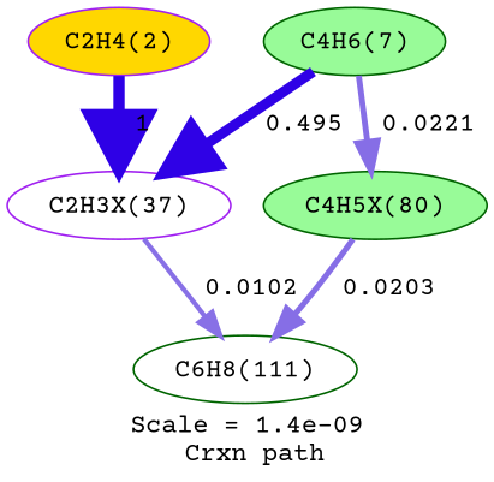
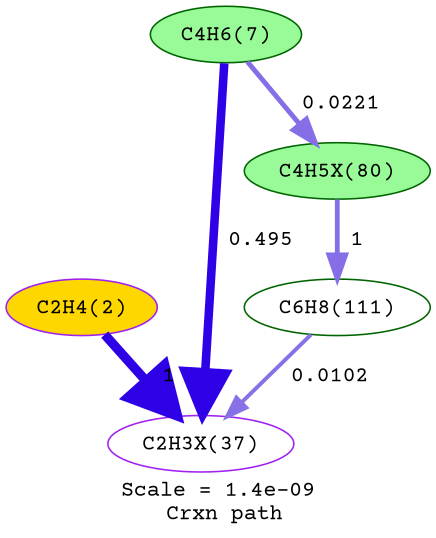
  digraph {
    fontname="Courier Prime"
    label="Scale = 1.4e-09\l Crxn path"
    node [color=darkgreen fillcolor=white fontname="Courier Prime" style=filled]
    edge [fontname="Courier Prime"]
    n1 [color=purple fillcolor=gold label="C2H4(2)"]
    n2 [color=purple label="C2H3X(37)"]
    n3 [label="C6H8(111)"]
    n4 [fillcolor=palegreen label="C4H6(7)"]
    n5 [fillcolor=palegreen label="C4H5X(80)"]
    n1 -> n2 [arrowsize=3 color="0.7, 1.5, 0.9" label=" 1" style="setlinewidth(6)"]
-   n2 -> n3 [arrowsize=1.27 color="0.7, 0.51, 0.9" label=" 0.0102" style="setlinewidth(2.53)"]
+   n3 -> n2 [arrowsize=1.27 color="0.7, 0.51, 0.9" label=" 0.0102" style="setlinewidth(2.53)"]
    n4 -> n2 [arrowsize=2.73 color="0.7, 0.995, 0.9" label=" 0.495" style="setlinewidth(5.47)"]
    n4 -> n5 [arrowsize=1.56 color="0.7, 0.522, 0.9" label=" 0.0221" style="setlinewidth(3.12)"]
-   n5 -> n3 [arrowsize=1.53 color="0.7, 0.52, 0.9" label=" 0.0203" style="setlinewidth(3.06)"]
+   n5 -> n3 [arrowsize=1.53 color="0.7, 0.52, 0.9" label=" 1" style="setlinewidth(3.06)"]
  }
